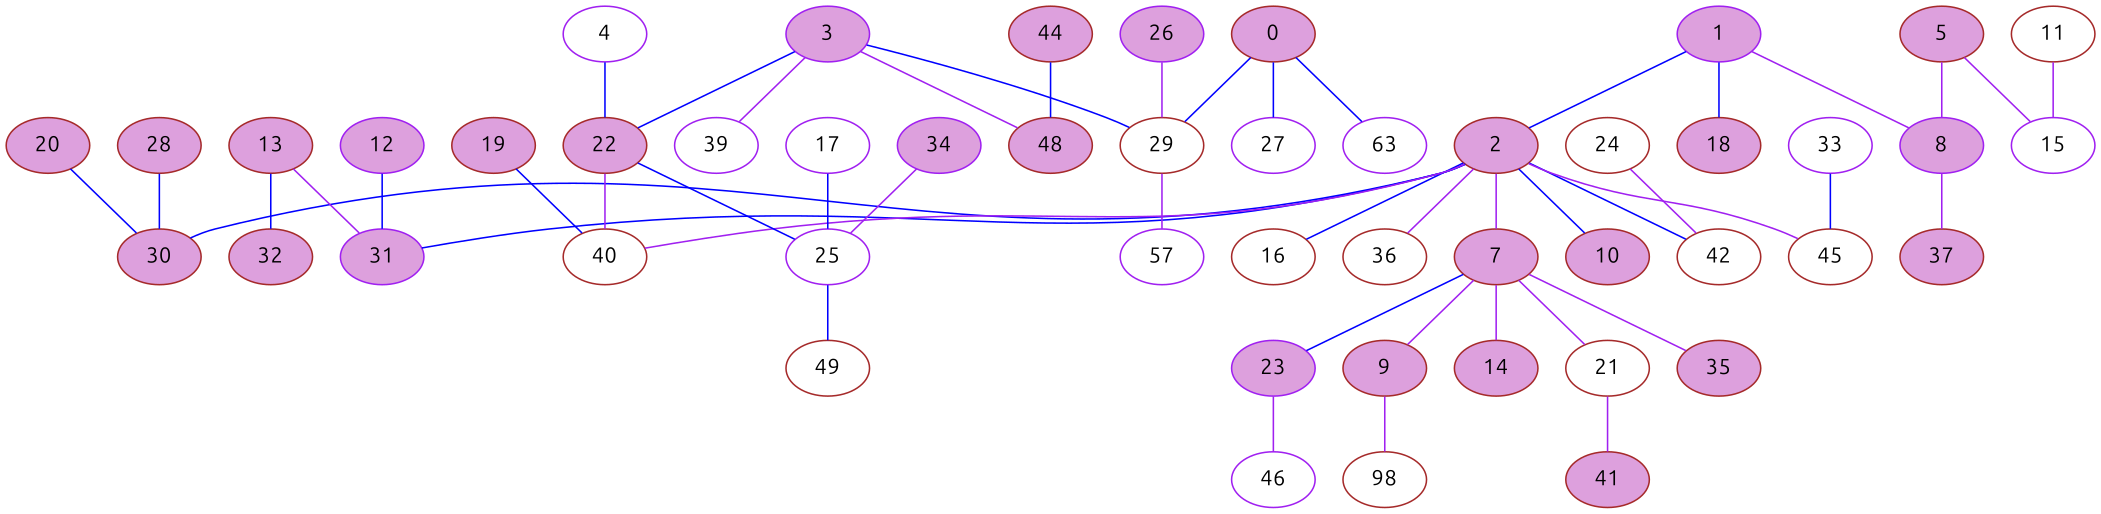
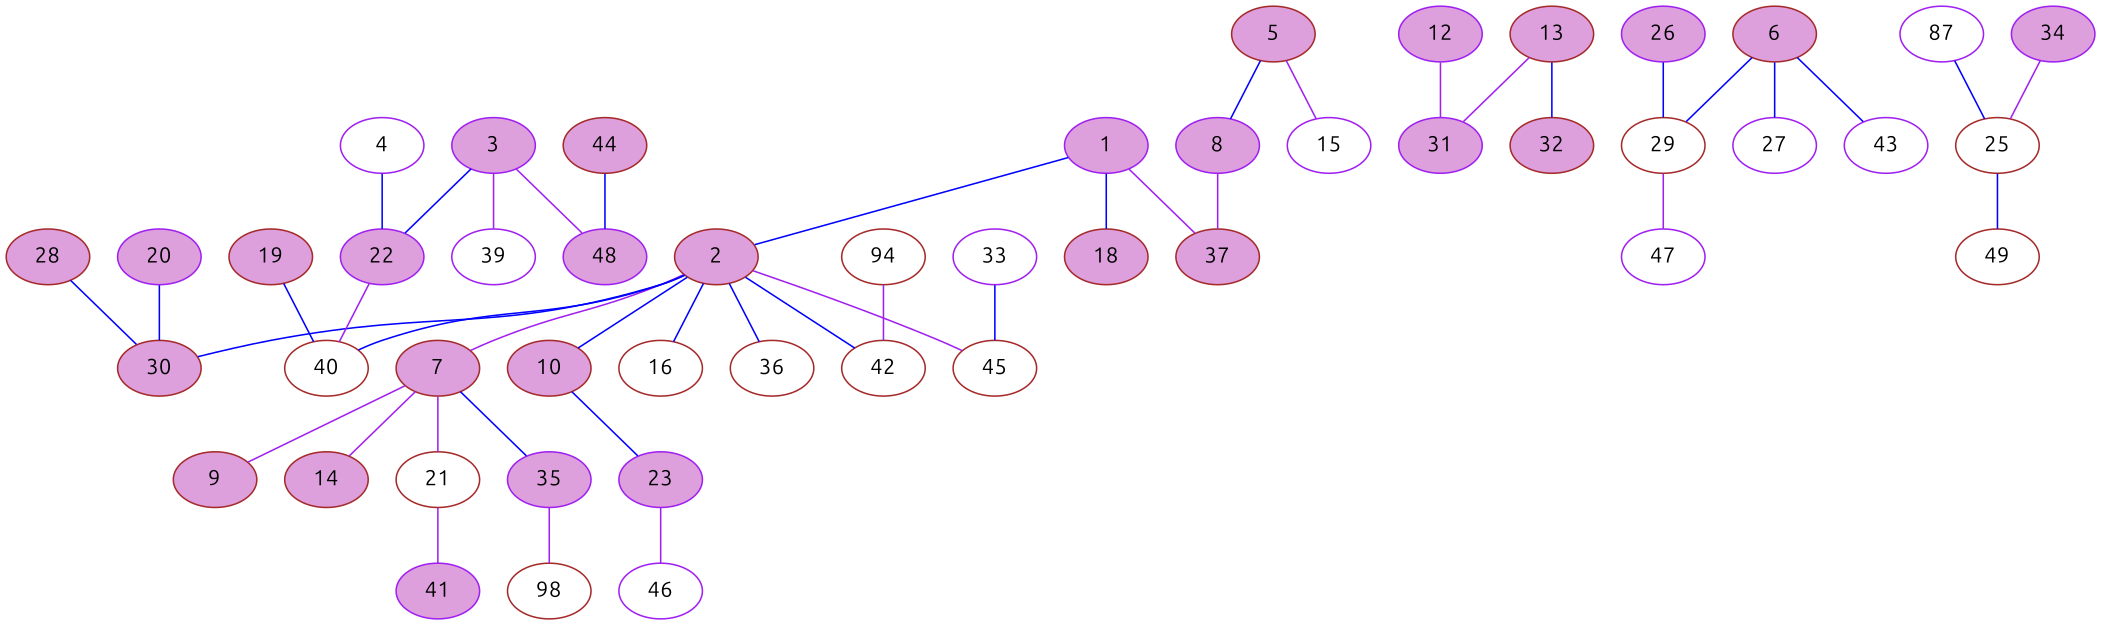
  graph {
    fontname=Ubuntu
    node [color=brown fillcolor=plum fontname=Ubuntu style=filled]
    edge [color=blue fontname=Ubuntu weight=1.0]
    1 [color=purple]
    2
    8 [color=purple]
    18
    7
    10
    16 [fillcolor=white]
    30
    31 [color=purple]
    36 [fillcolor=white]
    40 [fillcolor=white]
    42 [fillcolor=white]
    45 [fillcolor=white]
    37
    9
    14
    21 [fillcolor=white]
-   35
+   35 [color=purple]
    23 [color=purple]
    3 [color=purple]
-   22
+   22 [color=purple]
    29 [fillcolor=white]
    39 [color=purple fillcolor=white]
-   48
-   25 [color=purple fillcolor=white]
-   47 [color=purple fillcolor=white label=57]
+   48 [color=purple]
+   25 [fillcolor=white]
+   47 [color=purple fillcolor=white]
    4 [color=purple fillcolor=white]
    5
    15 [color=purple fillcolor=white]
-   6 [label=0]
+   6
    27 [color=purple fillcolor=white]
-   43 [color=purple fillcolor=white label=63]
-   41
+   43 [color=purple fillcolor=white]
+   41 [color=purple]
    n34 [fillcolor=white label=98]
    46 [color=purple fillcolor=white]
-   11 [fillcolor=white]
    12 [color=purple]
    13
    32
-   17 [color=purple fillcolor=white]
+   17 [color=purple fillcolor=white label=87]
    19
-   20
+   20 [color=purple]
    49 [fillcolor=white]
-   24 [fillcolor=white]
+   24 [fillcolor=white label=94]
    26 [color=purple]
    28
    33 [color=purple fillcolor=white]
    34 [color=purple]
    44
    1 -- 2
-   1 -- 8 [color=purple]
+   1 -- 37 [color=purple]
    1 -- 18
    2 -- 7 [color=purple]
    2 -- 10
    2 -- 16
    2 -- 30
-   2 -- 31
-   2 -- 36 [color=purple]
-   2 -- 40 [color=purple]
+   2 -- 36
+   2 -- 40
    2 -- 42
    2 -- 45 [color=purple]
    8 -- 37 [color=purple]
    7 -- 9 [color=purple]
    7 -- 14 [color=purple]
    7 -- 21 [color=purple]
-   7 -- 35 [color=purple]
-   7 -- 23
+   7 -- 35
+   10 -- 23
    21 -- 41 [color=purple]
-   9 -- n34 [color=purple]
+   35 -- n34 [color=purple]
    23 -- 46 [color=purple]
    3 -- 22
-   3 -- 29
    3 -- 39 [color=purple]
    3 -- 48 [color=purple]
    22 -- 40 [color=purple]
-   22 -- 25
    29 -- 47 [color=purple]
    25 -- 49
    4 -- 22
-   5 -- 8 [color=purple]
+   5 -- 8
    5 -- 15 [color=purple]
    6 -- 29
    6 -- 27
    6 -- 43
-   11 -- 15 [color=purple]
-   12 -- 31
+   12 -- 31 [color=purple]
    13 -- 31 [color=purple]
    13 -- 32
    17 -- 25
    19 -- 40
    20 -- 30
    24 -- 42 [color=purple]
-   26 -- 29 [color=purple]
+   26 -- 29
    28 -- 30
    33 -- 45
    34 -- 25 [color=purple]
    44 -- 48
  }
